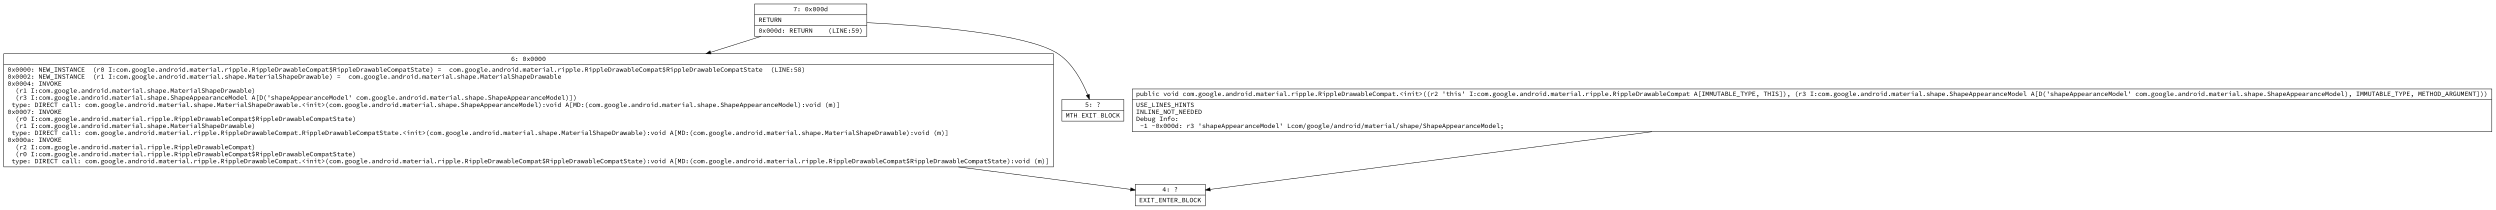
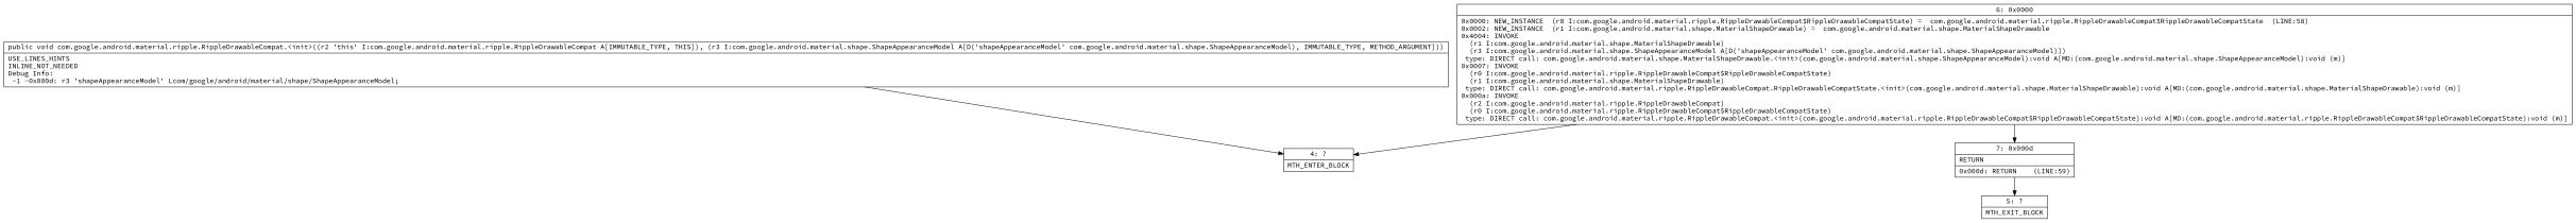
  digraph {
    fontname="Source Code Pro"
    node [fontname="Source Code Pro" shape=record]
    edge [fontname="Source Code Pro"]
-   n1 [label="{4\:\ ?|EXIT_ENTER_BLOCK\l}"]
-   n2 [label="{6\:\ 0x0000|0x0000: NEW_INSTANCE  (r0 I:com.google.android.material.ripple.RippleDrawableCompat$RippleDrawableCompatState) =  com.google.android.material.ripple.RippleDrawableCompat$RippleDrawableCompatState  (LINE:58)\l0x0002: NEW_INSTANCE  (r1 I:com.google.android.material.shape.MaterialShapeDrawable) =  com.google.android.material.shape.MaterialShapeDrawable \l0x0004: INVOKE  \l  (r1 I:com.google.android.material.shape.MaterialShapeDrawable)\l  (r3 I:com.google.android.material.shape.ShapeAppearanceModel A[D('shapeAppearanceModel' com.google.android.material.shape.ShapeAppearanceModel)])\l type: DIRECT call: com.google.android.material.shape.MaterialShapeDrawable.\<init\>(com.google.android.material.shape.ShapeAppearanceModel):void A[MD:(com.google.android.material.shape.ShapeAppearanceModel):void (m)]\l0x0007: INVOKE  \l  (r0 I:com.google.android.material.ripple.RippleDrawableCompat$RippleDrawableCompatState)\l  (r1 I:com.google.android.material.shape.MaterialShapeDrawable)\l type: DIRECT call: com.google.android.material.ripple.RippleDrawableCompat.RippleDrawableCompatState.\<init\>(com.google.android.material.shape.MaterialShapeDrawable):void A[MD:(com.google.android.material.shape.MaterialShapeDrawable):void (m)]\l0x000a: INVOKE  \l  (r2 I:com.google.android.material.ripple.RippleDrawableCompat)\l  (r0 I:com.google.android.material.ripple.RippleDrawableCompat$RippleDrawableCompatState)\l type: DIRECT call: com.google.android.material.ripple.RippleDrawableCompat.\<init\>(com.google.android.material.ripple.RippleDrawableCompat$RippleDrawableCompatState):void A[MD:(com.google.android.material.ripple.RippleDrawableCompat$RippleDrawableCompatState):void (m)]\l}"]
+   n1 [label="{4\:\ ?|MTH_ENTER_BLOCK\l}"]
+   n2 [label="{6\:\ 0x0000|0x0000: NEW_INSTANCE  (r0 I:com.google.android.material.ripple.RippleDrawableCompat$RippleDrawableCompatState) =  com.google.android.material.ripple.RippleDrawableCompat$RippleDrawableCompatState  (LINE:58)\l0x0002: NEW_INSTANCE  (r1 I:com.google.android.material.shape.MaterialShapeDrawable) =  com.google.android.material.shape.MaterialShapeDrawable \l0x4004: INVOKE  \l  (r1 I:com.google.android.material.shape.MaterialShapeDrawable)\l  (r3 I:com.google.android.material.shape.ShapeAppearanceModel A[D('shapeAppearanceModel' com.google.android.material.shape.ShapeAppearanceModel)])\l type: DIRECT call: com.google.android.material.shape.MaterialShapeDrawable.\<init\>(com.google.android.material.shape.ShapeAppearanceModel):void A[MD:(com.google.android.material.shape.ShapeAppearanceModel):void (m)]\l0x0007: INVOKE  \l  (r0 I:com.google.android.material.ripple.RippleDrawableCompat$RippleDrawableCompatState)\l  (r1 I:com.google.android.material.shape.MaterialShapeDrawable)\l type: DIRECT call: com.google.android.material.ripple.RippleDrawableCompat.RippleDrawableCompatState.\<init\>(com.google.android.material.shape.MaterialShapeDrawable):void A[MD:(com.google.android.material.shape.MaterialShapeDrawable):void (m)]\l0x000a: INVOKE  \l  (r2 I:com.google.android.material.ripple.RippleDrawableCompat)\l  (r0 I:com.google.android.material.ripple.RippleDrawableCompat$RippleDrawableCompatState)\l type: DIRECT call: com.google.android.material.ripple.RippleDrawableCompat.\<init\>(com.google.android.material.ripple.RippleDrawableCompat$RippleDrawableCompatState):void A[MD:(com.google.android.material.ripple.RippleDrawableCompat$RippleDrawableCompatState):void (m)]\l}"]
    n3 [label="{7\:\ 0x000d|RETURN\l|0x000d: RETURN    (LINE:59)\l}"]
    n4 [label="{5\:\ ?|MTH_EXIT_BLOCK\l}"]
    n5 [label="{public void com.google.android.material.ripple.RippleDrawableCompat.\<init\>((r2 'this' I:com.google.android.material.ripple.RippleDrawableCompat A[IMMUTABLE_TYPE, THIS]), (r3 I:com.google.android.material.shape.ShapeAppearanceModel A[D('shapeAppearanceModel' com.google.android.material.shape.ShapeAppearanceModel), IMMUTABLE_TYPE, METHOD_ARGUMENT]))  | USE_LINES_HINTS\lINLINE_NOT_NEEDED\lDebug Info:\l  \-1 \-0x000d: r3 'shapeAppearanceModel' Lcom\/google\/android\/material\/shape\/ShapeAppearanceModel;\l}"]
    n2 -> n1
-   n3 -> n2
+   n2 -> n3
    n3 -> n4
    n5 -> n1
  }
